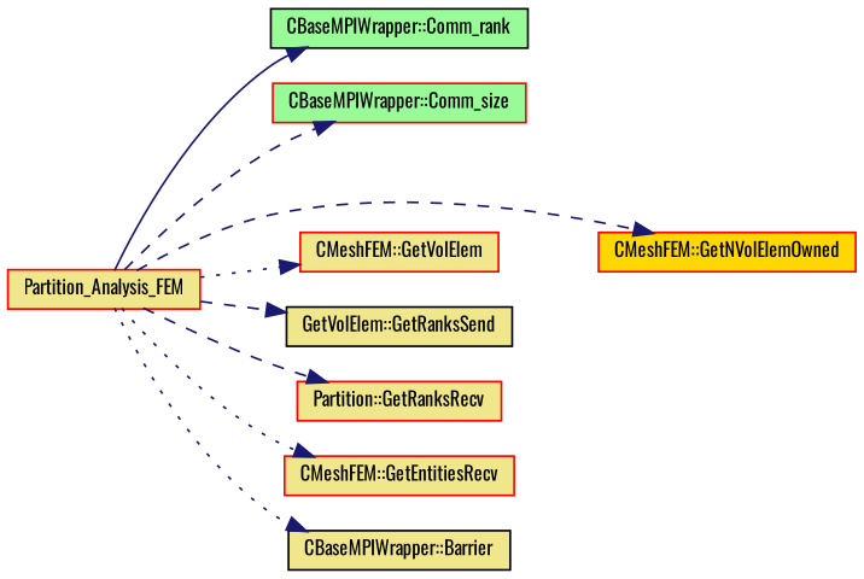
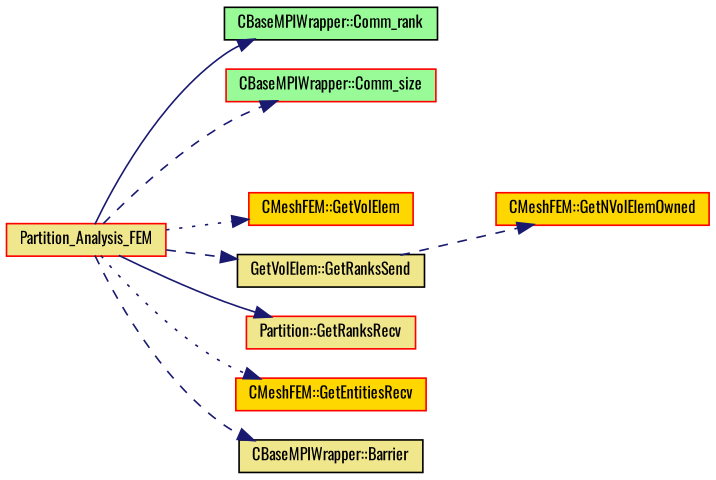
  digraph {
    fontname=Oswald
    rankdir=LR
    node [color=red fillcolor=khaki fontname=Oswald fontsize=10 shape=record style=filled]
    edge [color=midnightblue fontname=Oswald fontsize=10 labelfontname=Helvetica labelfontsize=10 style=dashed]
    n1 [fontcolor=black height=0.2 label=Partition_Analysis_FEM width=0.4]
    n2 [color=black fillcolor=palegreen height=0.2 label="CBaseMPIWrapper::Comm_rank" width=0.4]
    n3 [fillcolor=palegreen height=0.2 label="CBaseMPIWrapper::Comm_size" width=0.4]
    n4 [fillcolor=gold height=0.2 label="CMeshFEM::GetNVolElemOwned" width=0.4]
-   n5 [height=0.2 label="CMeshFEM::GetVolElem" width=0.4]
+   n5 [fillcolor=gold height=0.2 label="CMeshFEM::GetVolElem" width=0.4]
    n6 [color=black height=0.2 label="GetVolElem::GetRanksSend" width=0.4]
    n7 [height=0.2 label="Partition::GetRanksRecv" width=0.4]
-   n8 [height=0.2 label="CMeshFEM::GetEntitiesRecv" width=0.4]
+   n8 [fillcolor=gold height=0.2 label="CMeshFEM::GetEntitiesRecv" width=0.4]
    n9 [color=black height=0.2 label="CBaseMPIWrapper::Barrier" width=0.4]
    n1 -> n2 [style=solid]
    n1 -> n3
-   n1 -> n4
+   n6 -> n4
    n1 -> n5 [style=dotted]
    n1 -> n6
-   n1 -> n7
+   n1 -> n7 [style=solid]
    n1 -> n8 [style=dotted]
-   n1 -> n9 [style=dotted]
+   n1 -> n9
  }
